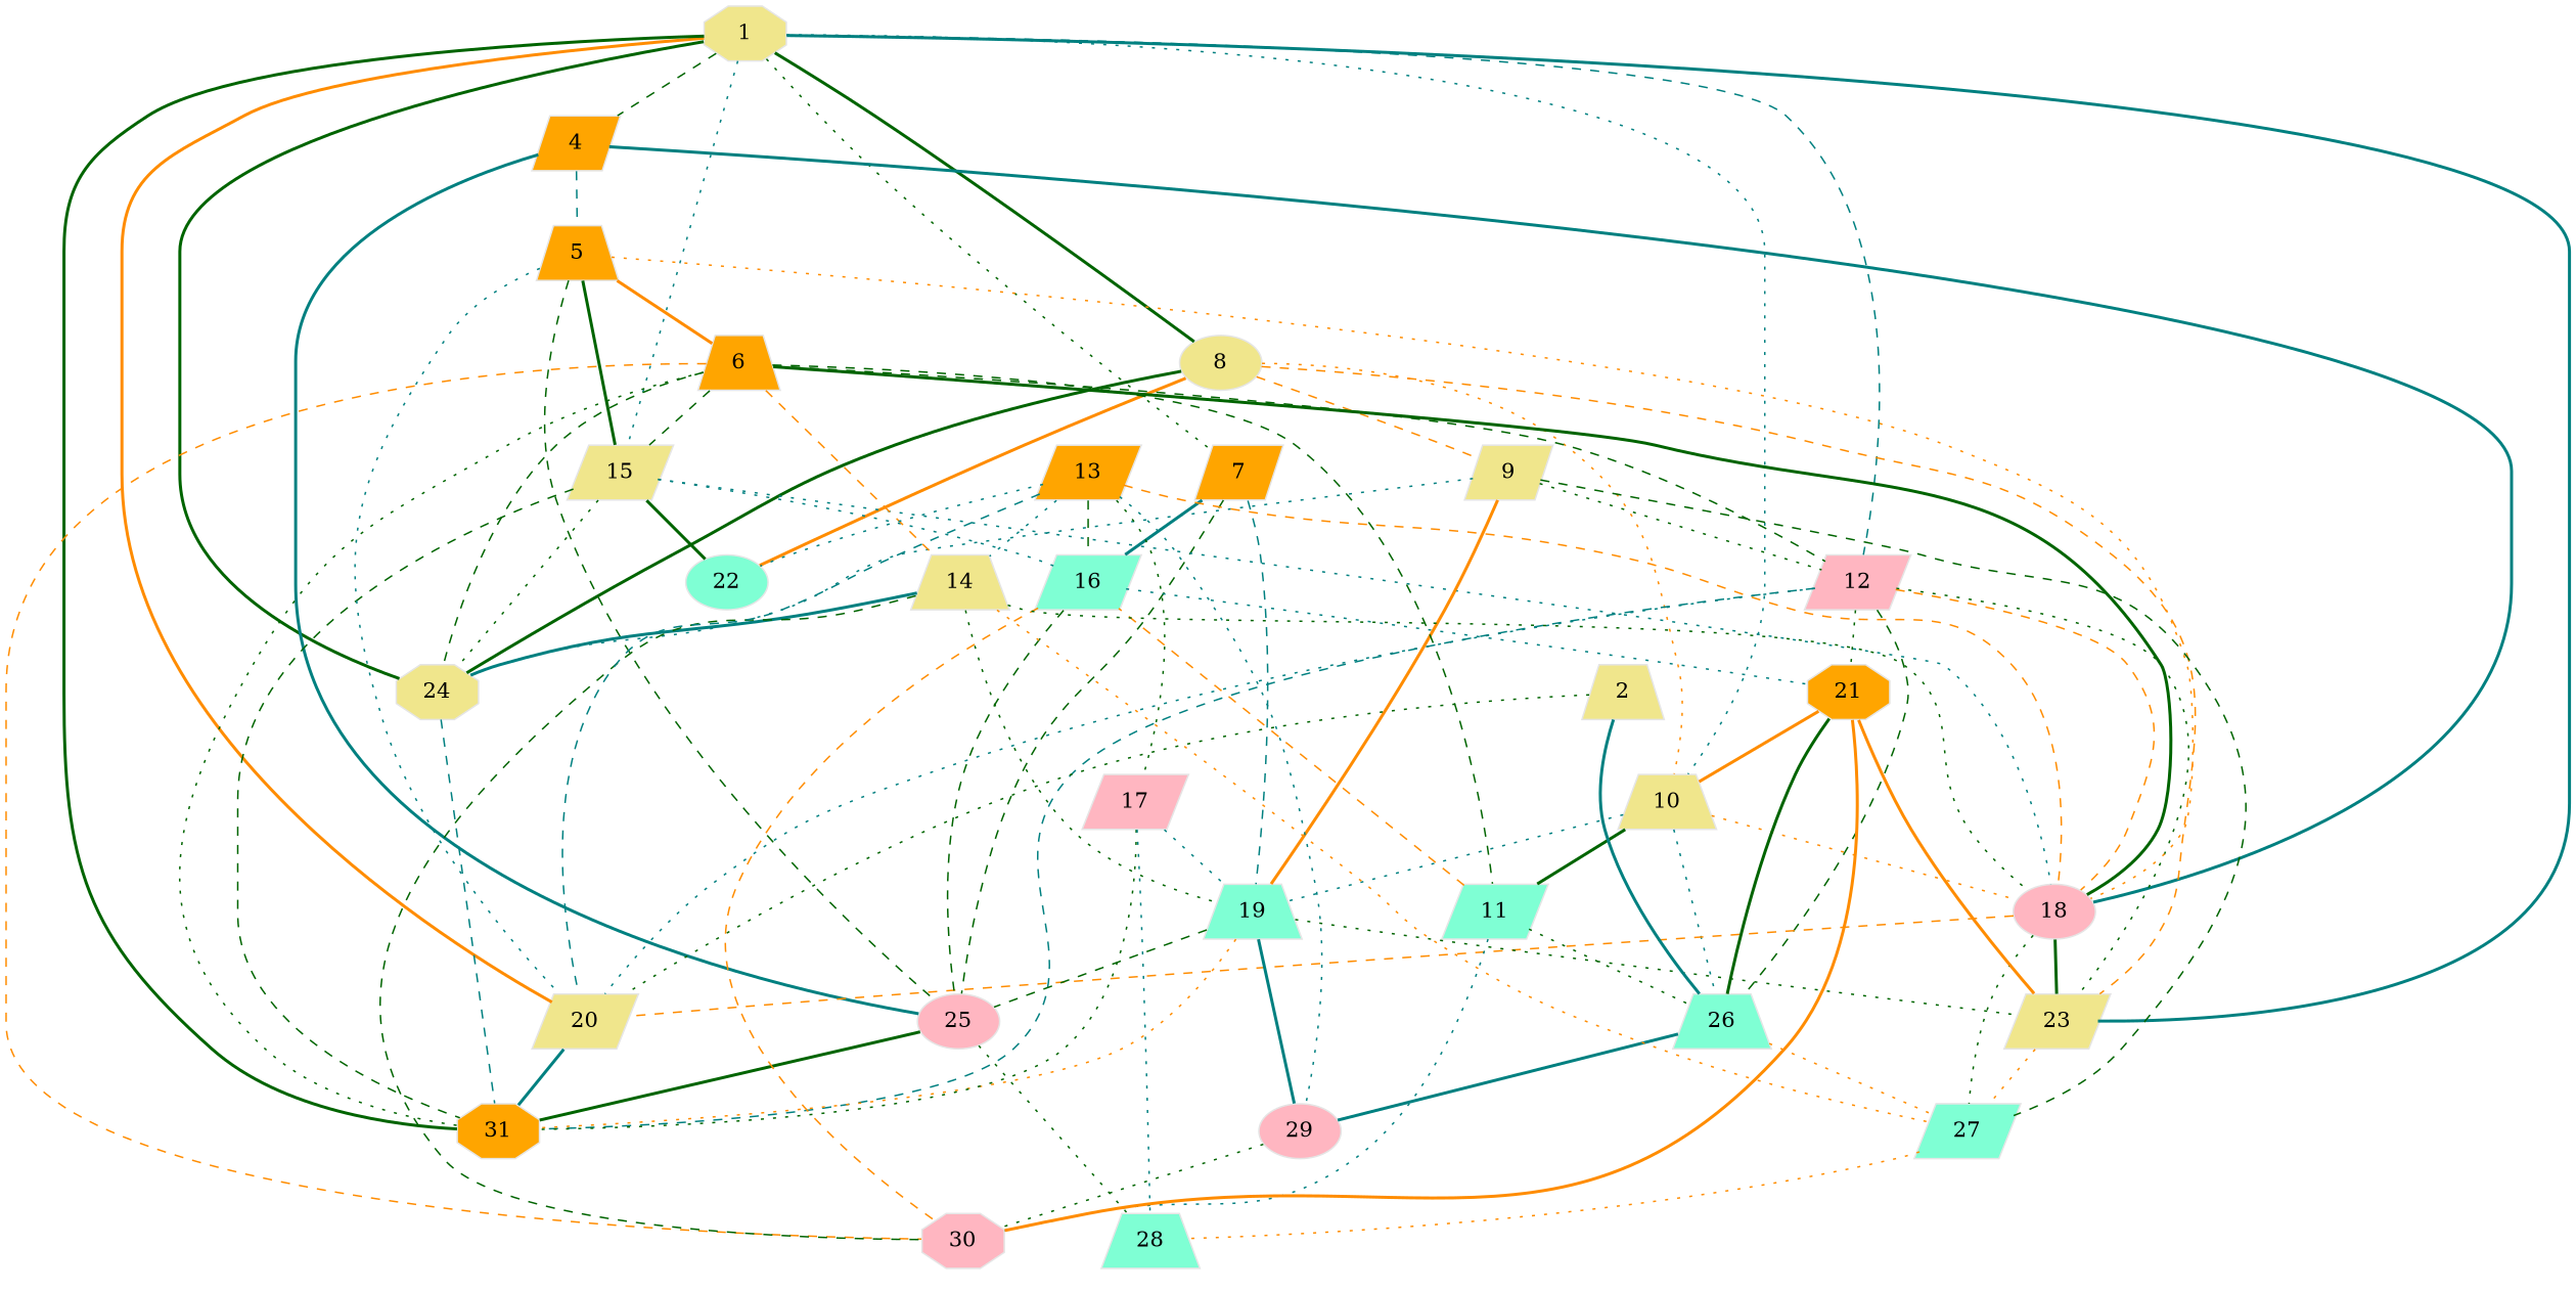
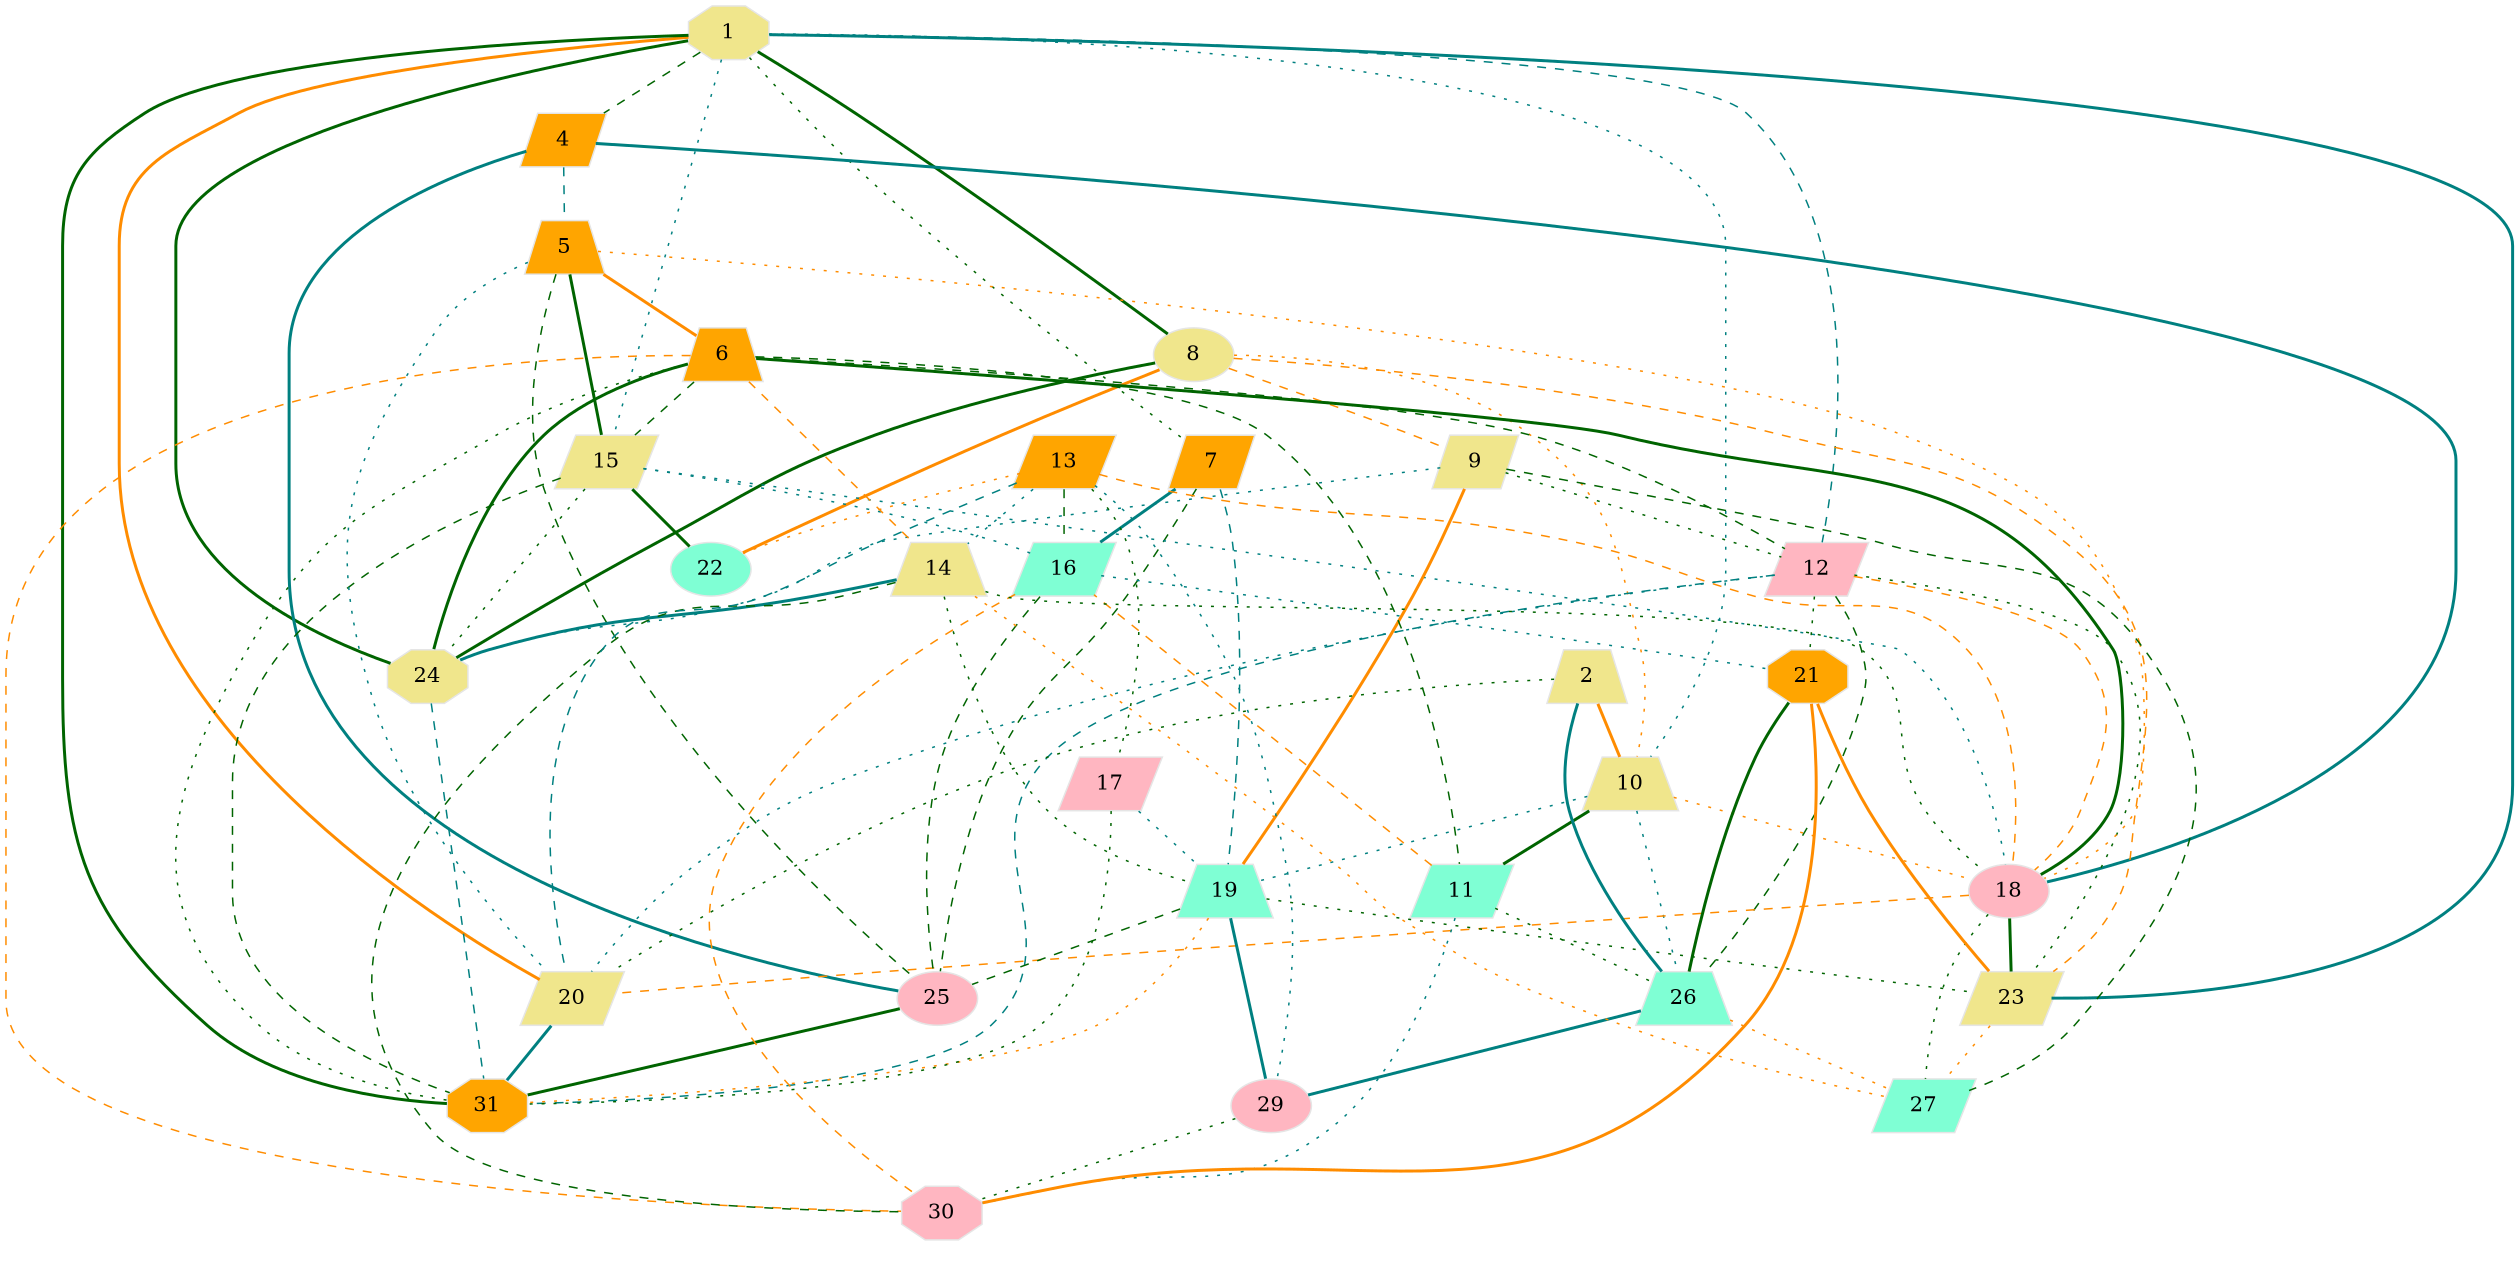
  graph {
    node [color=gray90 fillcolor=khaki shape=parallelogram style=filled]
    edge [color=darkgreen style=dotted weight=1.0]
    1 [shape=octagon]
    4 [fillcolor=orange]
    7 [fillcolor=orange]
    8 [shape=ellipse]
    10 [shape=trapezium]
    12 [fillcolor=lightpink]
    15
    20
    23
    24 [shape=octagon]
    31 [fillcolor=orange shape=octagon]
    5 [fillcolor=orange shape=trapezium]
    18 [fillcolor=lightpink shape=ellipse]
    25 [fillcolor=lightpink shape=ellipse]
    16 [fillcolor=aquamarine]
    19 [fillcolor=aquamarine shape=trapezium]
    9
    22 [fillcolor=aquamarine shape=ellipse]
    26 [fillcolor=aquamarine shape=trapezium]
    11 [fillcolor=aquamarine]
    21 [fillcolor=orange shape=octagon]
    27 [fillcolor=aquamarine]
    2 [shape=trapezium]
    29 [fillcolor=lightpink shape=ellipse]
    6 [fillcolor=orange shape=trapezium]
    14 [shape=trapezium]
    30 [fillcolor=lightpink shape=octagon]
-   28 [fillcolor=aquamarine shape=trapezium]
    13 [fillcolor=orange]
    17 [fillcolor=lightpink]
    1 -- 4 [style=dashed]
    1 -- 7
    1 -- 8 [style=bold]
    1 -- 10 [color=teal]
    1 -- 12 [color=teal style=dashed]
    1 -- 15 [color=teal]
    1 -- 20 [color=darkorange style=bold]
    1 -- 23 [color=teal style=bold]
    1 -- 24 [style=bold]
    1 -- 31 [style=bold]
    4 -- 5 [color=teal style=dashed]
    4 -- 18 [color=teal style=bold]
    4 -- 25 [color=teal style=bold]
    7 -- 25 [style=dashed weight=2.0]
    7 -- 16 [color=teal style=bold]
    7 -- 19 [color=teal style=dashed]
    8 -- 10 [color=darkorange]
    8 -- 23 [color=darkorange style=dashed]
    8 -- 24 [style=bold weight=2.0]
    8 -- 9 [color=darkorange style=dashed weight=2.0]
    8 -- 22 [color=darkorange style=bold]
    10 -- 18 [color=darkorange]
    10 -- 19 [color=teal weight=2.0]
    10 -- 26 [color=teal]
    10 -- 11 [style=bold]
    12 -- 20 [color=teal weight=2.0]
    12 -- 23
    12 -- 31 [color=teal style=dashed]
    12 -- 18 [color=darkorange style=dashed]
    12 -- 26 [style=dashed weight=3.0]
    12 -- 21
    15 -- 24
    15 -- 31 [style=dashed]
    15 -- 18 [color=teal]
    15 -- 16 [color=teal]
    15 -- 22 [style=bold]
    20 -- 31 [color=teal style=bold]
    23 -- 27 [color=darkorange]
    24 -- 31 [color=teal style=dashed weight=3.0]
    5 -- 15 [style=bold]
    5 -- 20 [color=teal weight=2.0]
    5 -- 18 [color=darkorange]
    5 -- 25 [style=dashed]
    5 -- 6 [color=darkorange style=bold weight=3.0]
    18 -- 20 [color=darkorange style=dashed]
    18 -- 23 [style=bold weight=2.0]
    18 -- 27
    25 -- 31 [style=bold]
-   25 -- 28 [weight=2.0]
    16 -- 25 [style=dashed]
    16 -- 21 [color=teal]
    16 -- 30 [color=darkorange style=dashed]
    19 -- 23
    19 -- 31 [color=darkorange]
    19 -- 25 [style=dashed]
    19 -- 29 [color=teal style=bold weight=3.0]
    9 -- 12 [weight=2.0]
    9 -- 24 [color=teal]
    9 -- 19 [color=darkorange style=bold]
    9 -- 27 [style=dashed]
    26 -- 27 [color=darkorange]
    26 -- 29 [color=teal style=bold]
    11 -- 16 [color=darkorange style=dashed weight=2.0]
    11 -- 26 [weight=2.0]
    11 -- 30 [color=teal]
    21 -- 23 [color=darkorange style=bold]
    21 -- 26 [style=bold]
    21 -- 30 [color=darkorange style=bold]
-   27 -- 28 [color=darkorange]
-   21 -- 10 [color=darkorange style=bold]
+   2 -- 10 [color=darkorange style=bold]
    2 -- 20
    2 -- 26 [color=teal style=bold]
    29 -- 30
    6 -- 12 [style=dashed]
    6 -- 15 [style=dashed]
-   6 -- 24 [style=dashed]
+   6 -- 24 [style=bold]
    6 -- 31
    6 -- 18 [style=bold]
    6 -- 11 [style=dashed]
    6 -- 14 [color=darkorange style=dashed]
    6 -- 30 [color=darkorange style=dashed]
    14 -- 24 [color=teal style=bold]
    14 -- 18
    14 -- 19 [weight=2.0]
    14 -- 27 [color=darkorange]
    14 -- 30 [style=dashed]
    13 -- 20 [color=teal style=dashed]
    13 -- 18 [color=darkorange style=dashed]
    13 -- 16 [style=dashed]
-   13 -- 22 [color=teal]
+   13 -- 22 [color=darkorange]
    13 -- 29 [color=teal]
    13 -- 14 [color=teal]
    13 -- 17
    17 -- 31 [weight=2.0]
    17 -- 19 [color=teal]
-   17 -- 28 [color=teal]
  }
